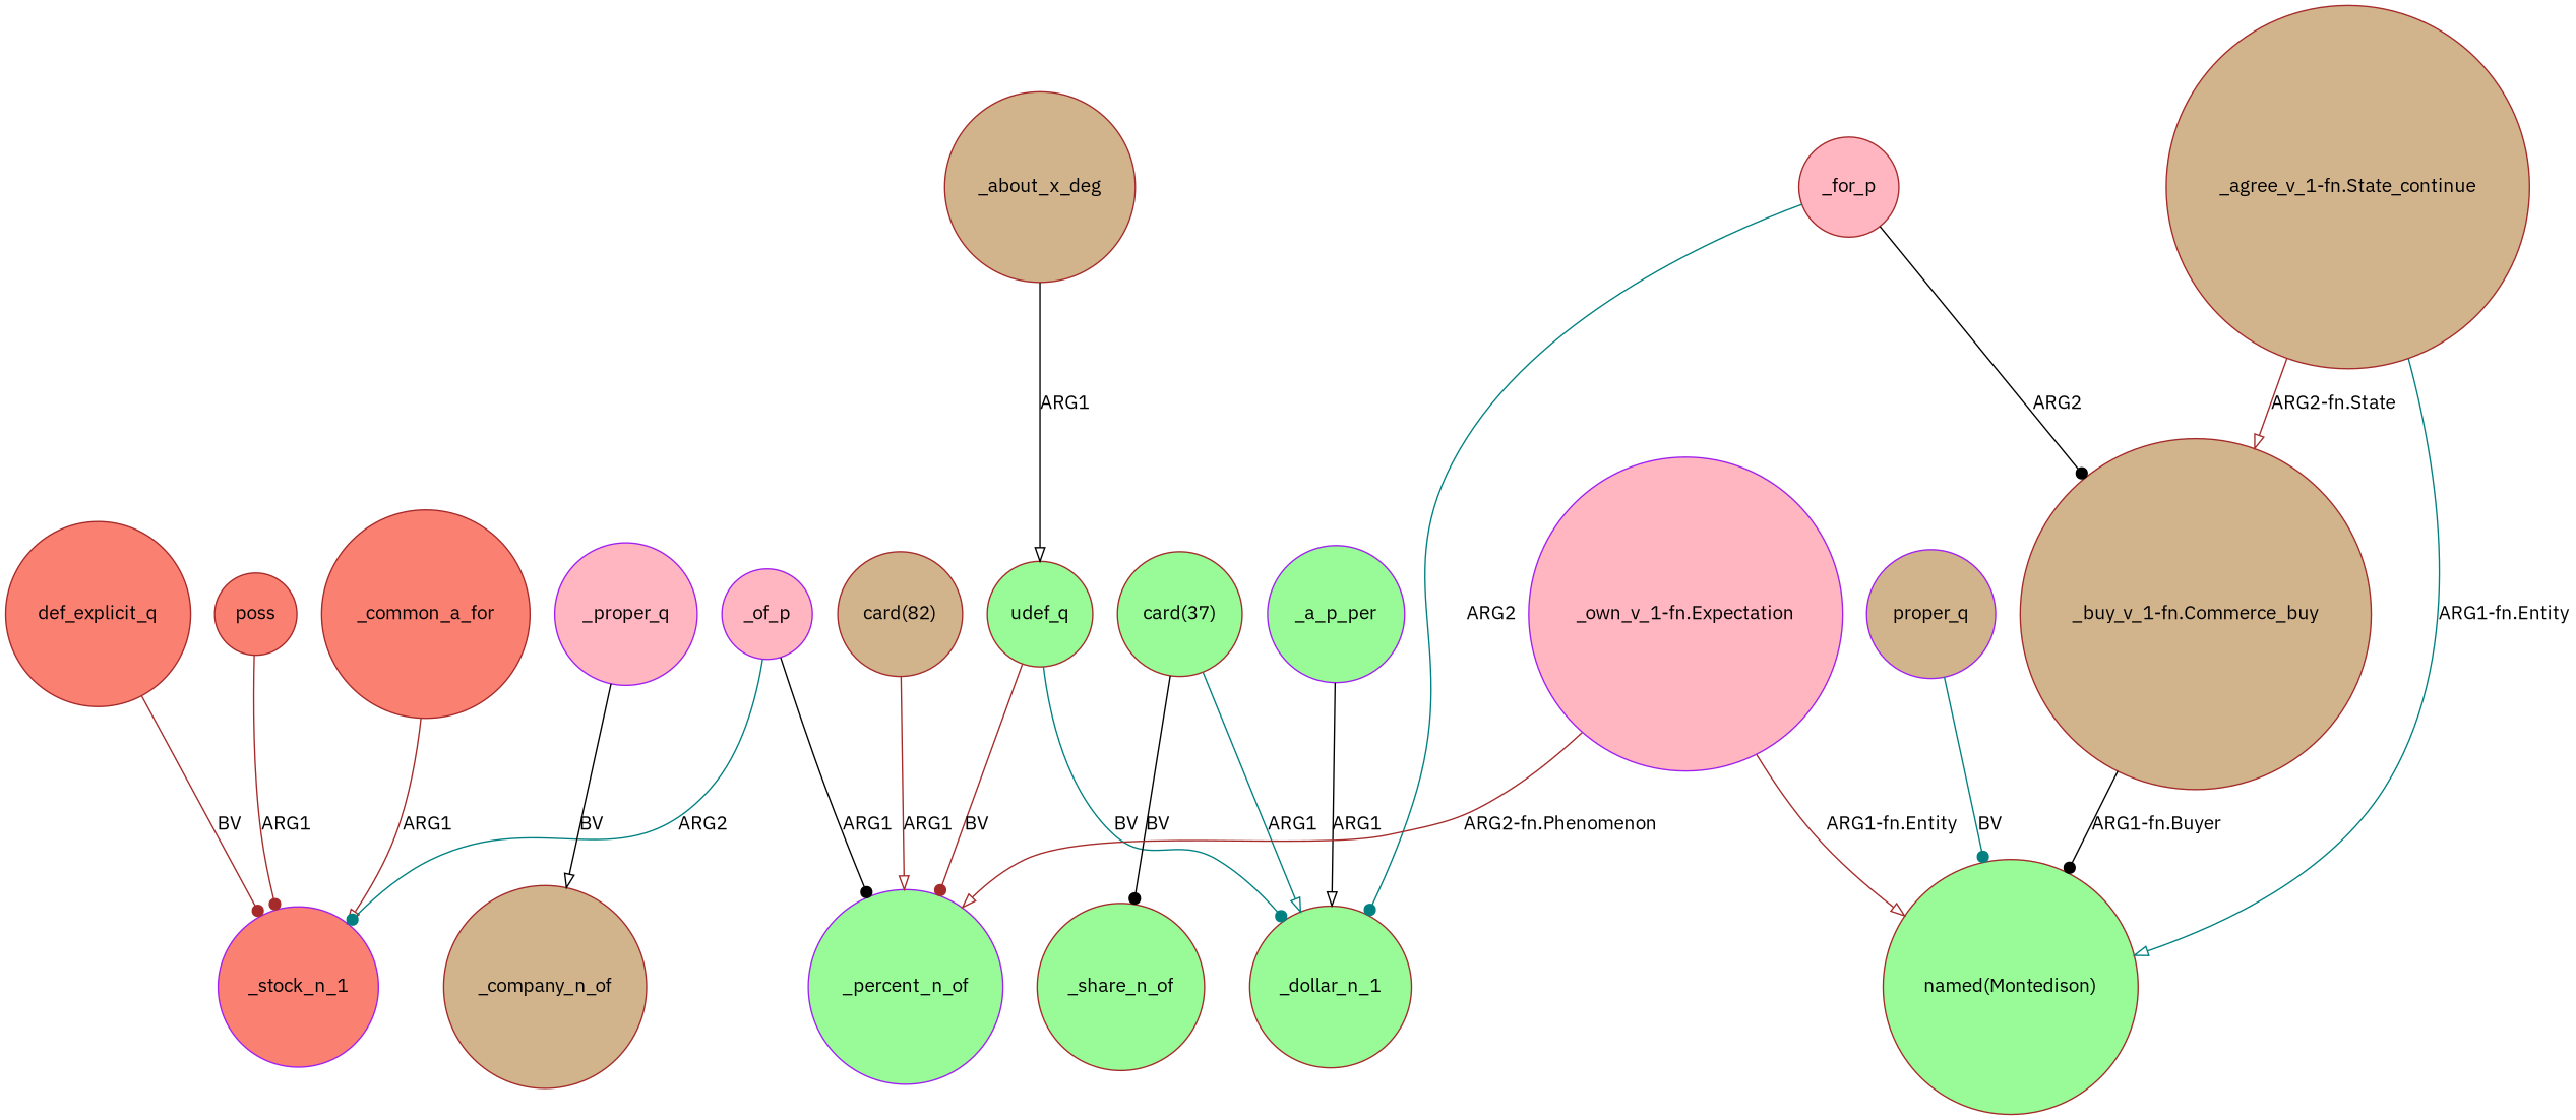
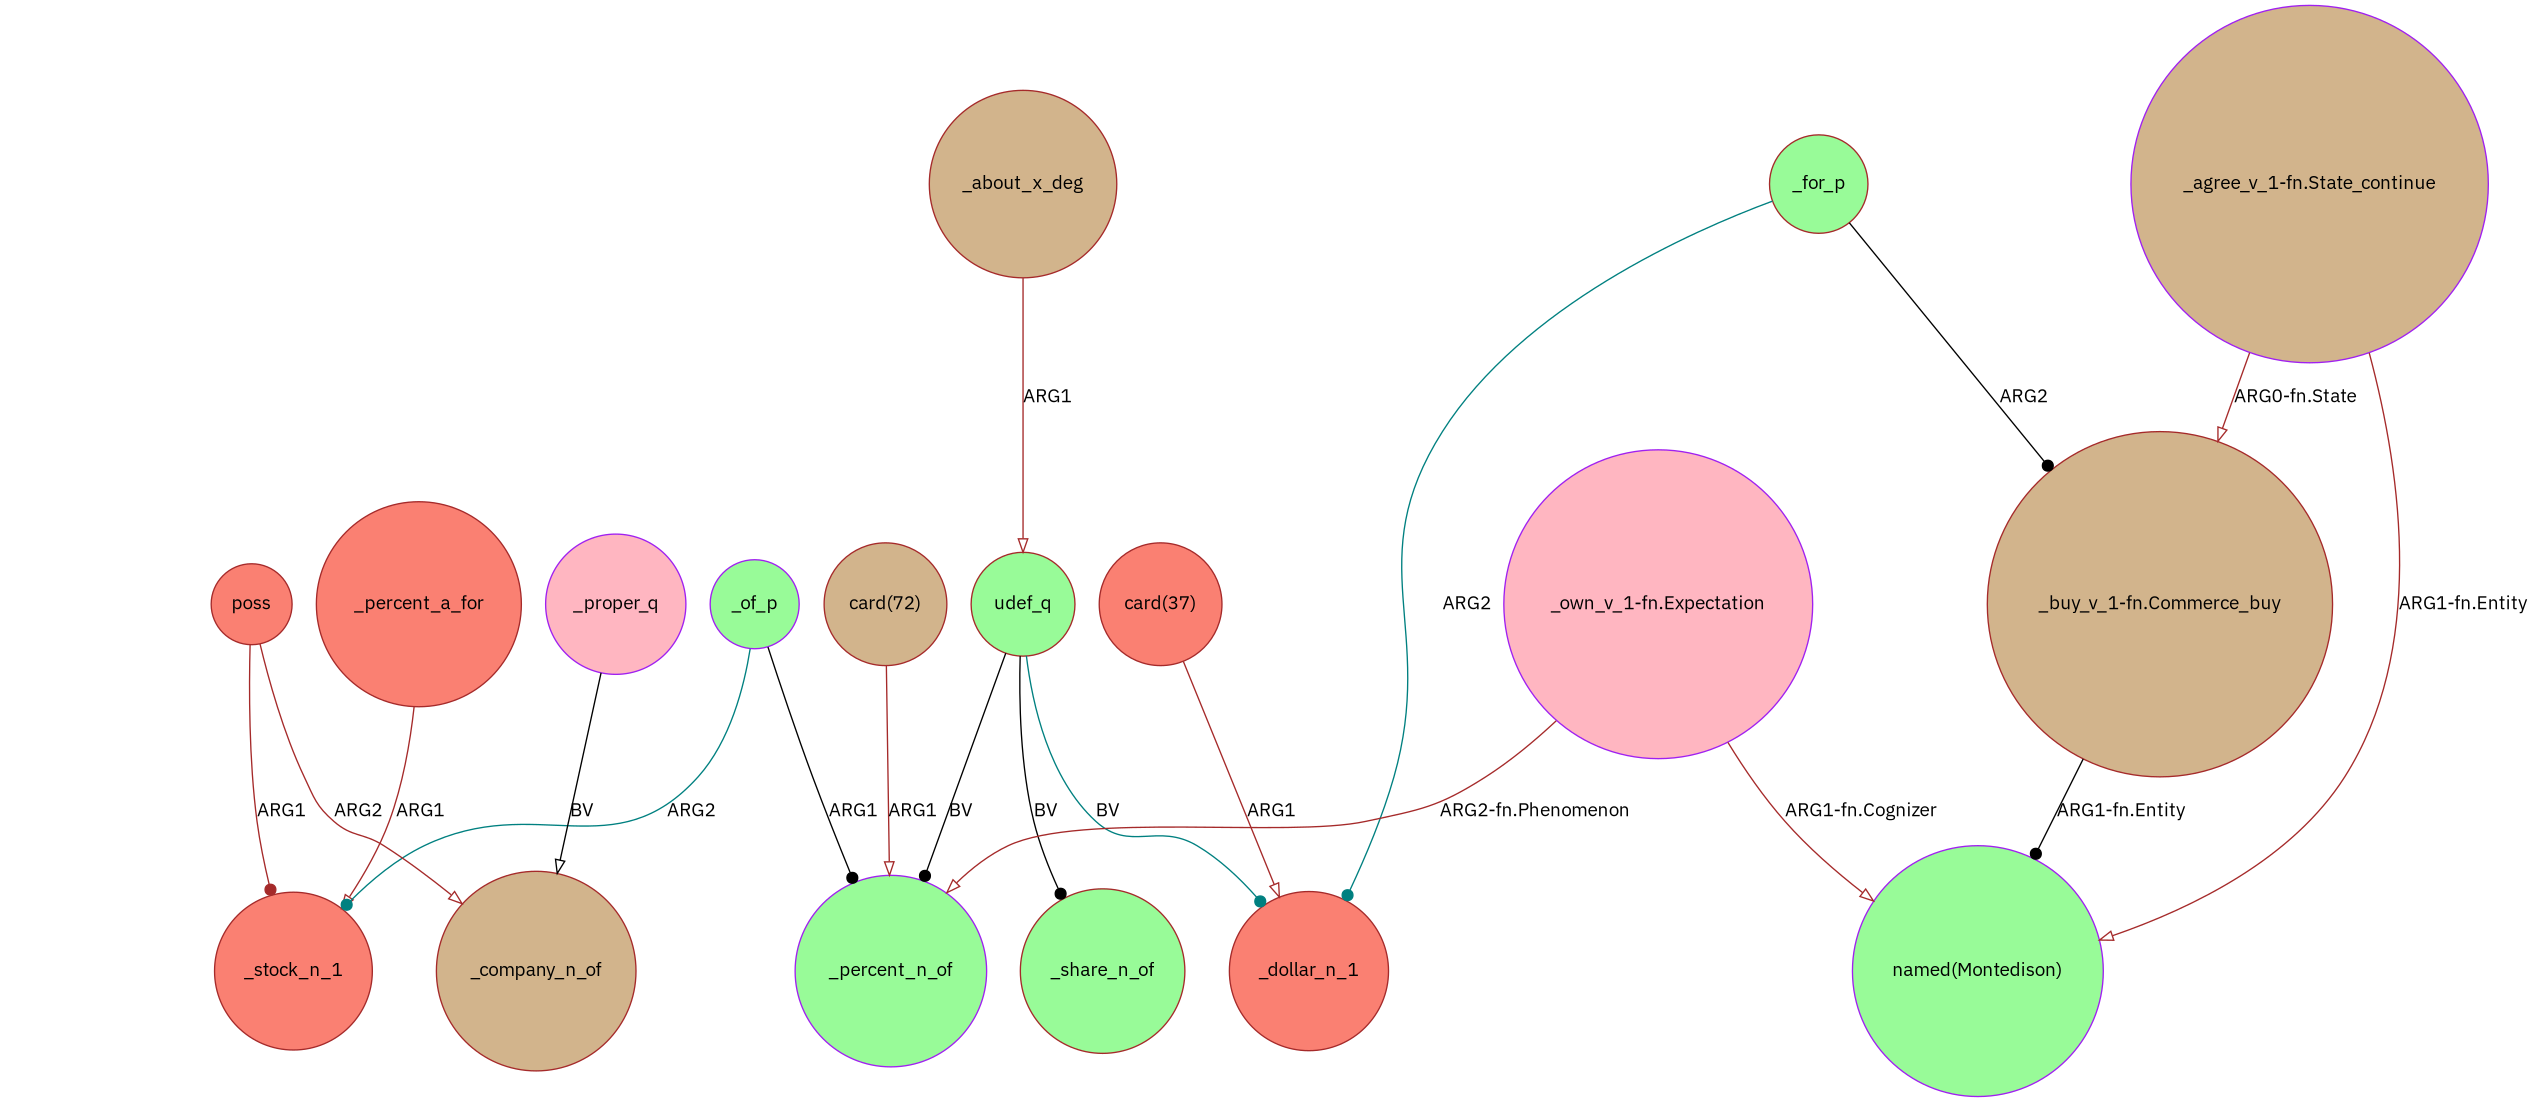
  digraph {
    fontname="IBM Plex Sans"
    node [color=brown fillcolor=salmon fontname="IBM Plex Sans" shape=circle style=filled]
    edge [arrowhead=onormal color=brown fontname="IBM Plex Sans"]
-   _common_a_for
-   _stock_n_1 [color=purple]
-   proper_q [color=purple fillcolor=tan]
-   "named(Montedison)" [fillcolor=palegreen]
-   def_explicit_q
-   "_agree_v_1-fn.State_continue" [fillcolor=tan]
+   _common_a_for [label=_percent_a_for]
+   _stock_n_1
+   "named(Montedison)" [color=purple fillcolor=palegreen]
+   "_agree_v_1-fn.State_continue" [color=purple fillcolor=tan]
    "_buy_v_1-fn.Commerce_buy" [fillcolor=tan]
-   _of_p [color=purple fillcolor=lightpink]
+   _of_p [color=purple fillcolor=palegreen]
    _percent_n_of [color=purple fillcolor=palegreen]
    _about_x_deg [fillcolor=tan]
    udef_q [fillcolor=palegreen]
    _share_n_of [fillcolor=palegreen]
-   _dollar_n_1 [fillcolor=palegreen]
-   "card(72)" [fillcolor=tan label="card(82)"]
-   _for_p [fillcolor=lightpink]
+   _dollar_n_1
+   "card(72)" [fillcolor=tan]
+   _for_p [fillcolor=palegreen]
    poss
    _company_n_of [fillcolor=tan]
-   _a_p_per [color=purple fillcolor=palegreen]
-   "card(37)" [fillcolor=palegreen]
+   "card(37)"
    "_own_v_1-fn.Expectation" [color=purple fillcolor=lightpink]
    n21 [color=purple fillcolor=lightpink label=_proper_q]
    _common_a_for -> _stock_n_1 [label=ARG1]
-   proper_q -> "named(Montedison)" [arrowhead=dot color=teal label=BV]
-   def_explicit_q -> _stock_n_1 [arrowhead=dot label=BV]
-   "_agree_v_1-fn.State_continue" -> "named(Montedison)" [color=teal label="ARG1-fn.Entity"]
-   "_agree_v_1-fn.State_continue" -> "_buy_v_1-fn.Commerce_buy" [label="ARG2-fn.State"]
-   "_buy_v_1-fn.Commerce_buy" -> "named(Montedison)" [arrowhead=dot color=black label="ARG1-fn.Buyer"]
+   "_agree_v_1-fn.State_continue" -> "named(Montedison)" [label="ARG1-fn.Entity"]
+   "_agree_v_1-fn.State_continue" -> "_buy_v_1-fn.Commerce_buy" [label="ARG0-fn.State"]
+   "_buy_v_1-fn.Commerce_buy" -> "named(Montedison)" [arrowhead=dot color=black label="ARG1-fn.Entity"]
    _of_p -> _stock_n_1 [arrowhead=dot color=teal label=ARG2]
    _of_p -> _percent_n_of [arrowhead=dot color=black label=ARG1]
-   _about_x_deg -> udef_q [color=black label=ARG1]
-   udef_q -> _percent_n_of [arrowhead=dot label=BV]
-   "card(37)" -> _share_n_of [arrowhead=dot color=black label=BV]
+   _about_x_deg -> udef_q [label=ARG1]
+   udef_q -> _percent_n_of [arrowhead=dot color=black label=BV]
+   udef_q -> _share_n_of [arrowhead=dot color=black label=BV]
    udef_q -> _dollar_n_1 [arrowhead=dot color=teal label=BV]
    "card(72)" -> _percent_n_of [label=ARG1]
    _for_p -> "_buy_v_1-fn.Commerce_buy" [arrowhead=dot color=black label=ARG2]
    _for_p -> _dollar_n_1 [arrowhead=dot color=teal label=ARG2]
    poss -> _stock_n_1 [arrowhead=dot label=ARG1]
-   _a_p_per -> _dollar_n_1 [color=black label=ARG1]
-   "card(37)" -> _dollar_n_1 [color=teal label=ARG1]
-   "_own_v_1-fn.Expectation" -> "named(Montedison)" [label="ARG1-fn.Entity"]
+   poss -> _company_n_of [label=ARG2]
+   "card(37)" -> _dollar_n_1 [label=ARG1]
+   "_own_v_1-fn.Expectation" -> "named(Montedison)" [label="ARG1-fn.Cognizer"]
    "_own_v_1-fn.Expectation" -> _percent_n_of [label="ARG2-fn.Phenomenon"]
    n21 -> _company_n_of [color=black label=BV]
  }
